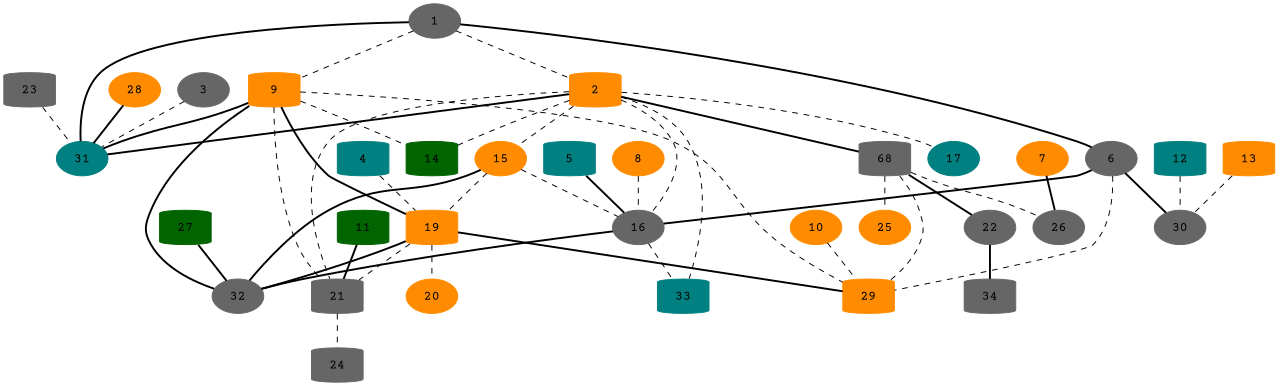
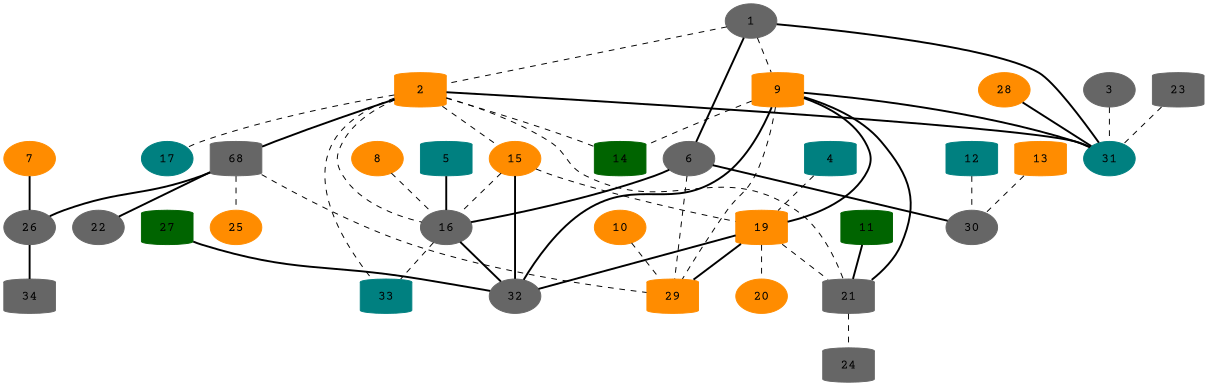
  graph {
    fontname="Courier Prime"
    node [color=gray40 fontname="Courier Prime" shape=cylinder style=filled]
    edge [fontname="Courier Prime" style=dashed weight=1.0]
    2 [color=darkorange]
    1 [shape=ellipse]
    6 [shape=ellipse]
    9 [color=darkorange]
    31 [color=teal shape=ellipse]
    14 [color=darkgreen]
    15 [color=darkorange shape=ellipse]
    16 [shape=ellipse]
    17 [color=teal shape=ellipse]
    n10 [label=68]
    21
    33 [color=teal]
    29 [color=darkorange]
    30 [shape=ellipse]
    19 [color=darkorange]
    32 [shape=ellipse]
    26 [shape=ellipse]
    22 [shape=ellipse]
    25 [color=darkorange shape=ellipse]
    24
    3 [shape=ellipse]
    4 [color=teal]
    20 [color=darkorange shape=ellipse]
    5 [color=teal]
    7 [color=darkorange shape=ellipse]
    34
    8 [color=darkorange shape=ellipse]
    10 [color=darkorange shape=ellipse]
    11 [color=darkgreen]
    12 [color=teal]
    13 [color=darkorange]
    23
    27 [color=darkgreen]
    28 [color=darkorange shape=ellipse]
    2 -- 31 [style=bold]
    2 -- 14
    2 -- 15
    2 -- 16
    2 -- 17
    2 -- n10 [style=bold weight=2.0]
    2 -- 21
    2 -- 33
    1 -- 2
    1 -- 6 [style=bold]
    1 -- 9
    1 -- 31 [style=bold]
    6 -- 16 [style=bold]
    6 -- 29 [weight=2.0]
    6 -- 30 [style=bold]
    9 -- 31 [style=bold]
    9 -- 14
-   9 -- 21
+   9 -- 21 [style=bold]
    9 -- 29
    9 -- 19 [style=bold]
    9 -- 32 [style=bold]
    15 -- 16
    15 -- 19
    15 -- 32 [style=bold]
    16 -- 33
    16 -- 32 [style=bold]
    n10 -- 29
-   n10 -- 26
+   n10 -- 26 [style=bold]
    n10 -- 22 [style=bold]
    n10 -- 25
    21 -- 24
    19 -- 21
    19 -- 29 [style=bold]
    19 -- 32 [style=bold]
    19 -- 20
-   22 -- 34 [style=bold]
+   26 -- 34 [style=bold]
    3 -- 31
    4 -- 19
    5 -- 16 [style=bold]
    7 -- 26 [style=bold]
    8 -- 16
    10 -- 29
    11 -- 21 [style=bold]
    12 -- 30
    13 -- 30
    23 -- 31
    27 -- 32 [style=bold]
    28 -- 31 [style=bold]
  }
